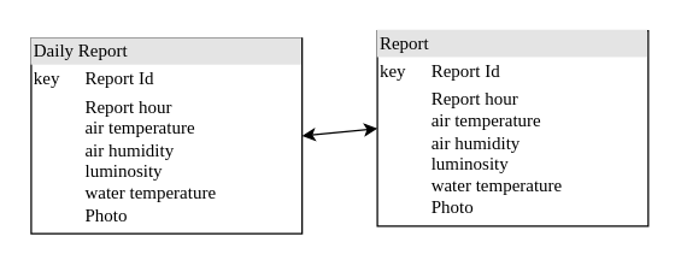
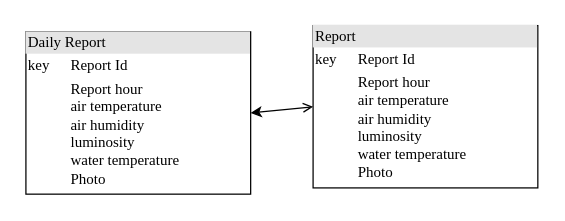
  <mxCell id="0" />
  <mxCell id="1" parent="0" />
  <mxCell id="2" value="&lt;div style=&quot;box-sizing: border-box ; width: 100% ; background: #e4e4e4 ; padding: 2px&quot;&gt;Report&lt;/div&gt;&lt;table style=&quot;width: 100% ; font-size: 1em&quot; cellpadding=&quot;2&quot; cellspacing=&quot;0&quot;&gt;&lt;tbody&gt;&lt;tr&gt;&lt;td&gt;key&lt;/td&gt;&lt;td&gt;Report Id&lt;br&gt;&lt;/td&gt;&lt;/tr&gt;&lt;tr&gt;&lt;td&gt;&lt;br&gt;&lt;/td&gt;&lt;td&gt;Report hour&lt;br&gt;air temperature&lt;br&gt;air humidity&lt;br&gt;luminosity&lt;br&gt;water temperature&lt;br&gt;Photo&lt;br&gt;&lt;br&gt;&lt;/td&gt;&lt;/tr&gt;&lt;/tbody&gt;&lt;/table&gt;" style="verticalAlign=top;align=left;overflow=fill;html=1;rounded=0;shadow=0;comic=0;labelBackgroundColor=none;strokeWidth=1;fontFamily=Verdana;fontSize=12" parent="1" vertex="1"><mxGeometry x="250" y="20" width="180" height="130" as="geometry" /></mxCell>
  <mxCell id="3" value="&lt;div style=&quot;box-sizing: border-box ; width: 100% ; background: #e4e4e4 ; padding: 2px&quot;&gt;Daily Report&lt;/div&gt;&lt;table style=&quot;width: 100% ; font-size: 1em&quot; cellpadding=&quot;2&quot; cellspacing=&quot;0&quot;&gt;&lt;tbody&gt;&lt;tr&gt;&lt;td&gt;key&lt;/td&gt;&lt;td&gt;Report Id&lt;br&gt;&lt;/td&gt;&lt;/tr&gt;&lt;tr&gt;&lt;td&gt;&lt;br&gt;&lt;/td&gt;&lt;td&gt;Report hour&lt;br&gt;air temperature&lt;br&gt;air humidity&lt;br&gt;luminosity&lt;br&gt;water temperature&lt;br&gt;Photo&lt;br&gt;&lt;br&gt;&lt;/td&gt;&lt;/tr&gt;&lt;/tbody&gt;&lt;/table&gt;" style="verticalAlign=top;align=left;overflow=fill;html=1;rounded=0;shadow=0;comic=0;labelBackgroundColor=none;strokeWidth=1;fontFamily=Verdana;fontSize=12" parent="1" vertex="1"><mxGeometry x="20" y="25" width="180" height="130" as="geometry" /></mxCell>
- <mxCell id="4" value="" style="endArrow=classic;startArrow=classic;html=1;rounded=0;exitX=1;exitY=0.5;exitDx=0;exitDy=0;entryX=0;entryY=0.5;entryDx=0;entryDy=0;" edge="1" parent="1" source="3" target="2"><mxGeometry width="50" height="50" relative="1" as="geometry"><mxPoint x="310" y="240" as="sourcePoint" /><mxPoint x="360" y="190" as="targetPoint" /></mxGeometry></mxCell>
+ <mxCell id="4" value="" style="endArrow=open;startArrow=classic;html=1;rounded=0;exitX=1;exitY=0.5;exitDx=0;exitDy=0;entryX=0;entryY=0.5;entryDx=0;entryDy=0;" edge="1" parent="1" source="3" target="2"><mxGeometry width="50" height="50" relative="1" as="geometry"><mxPoint x="310" y="240" as="sourcePoint" /><mxPoint x="360" y="190" as="targetPoint" /></mxGeometry></mxCell>
